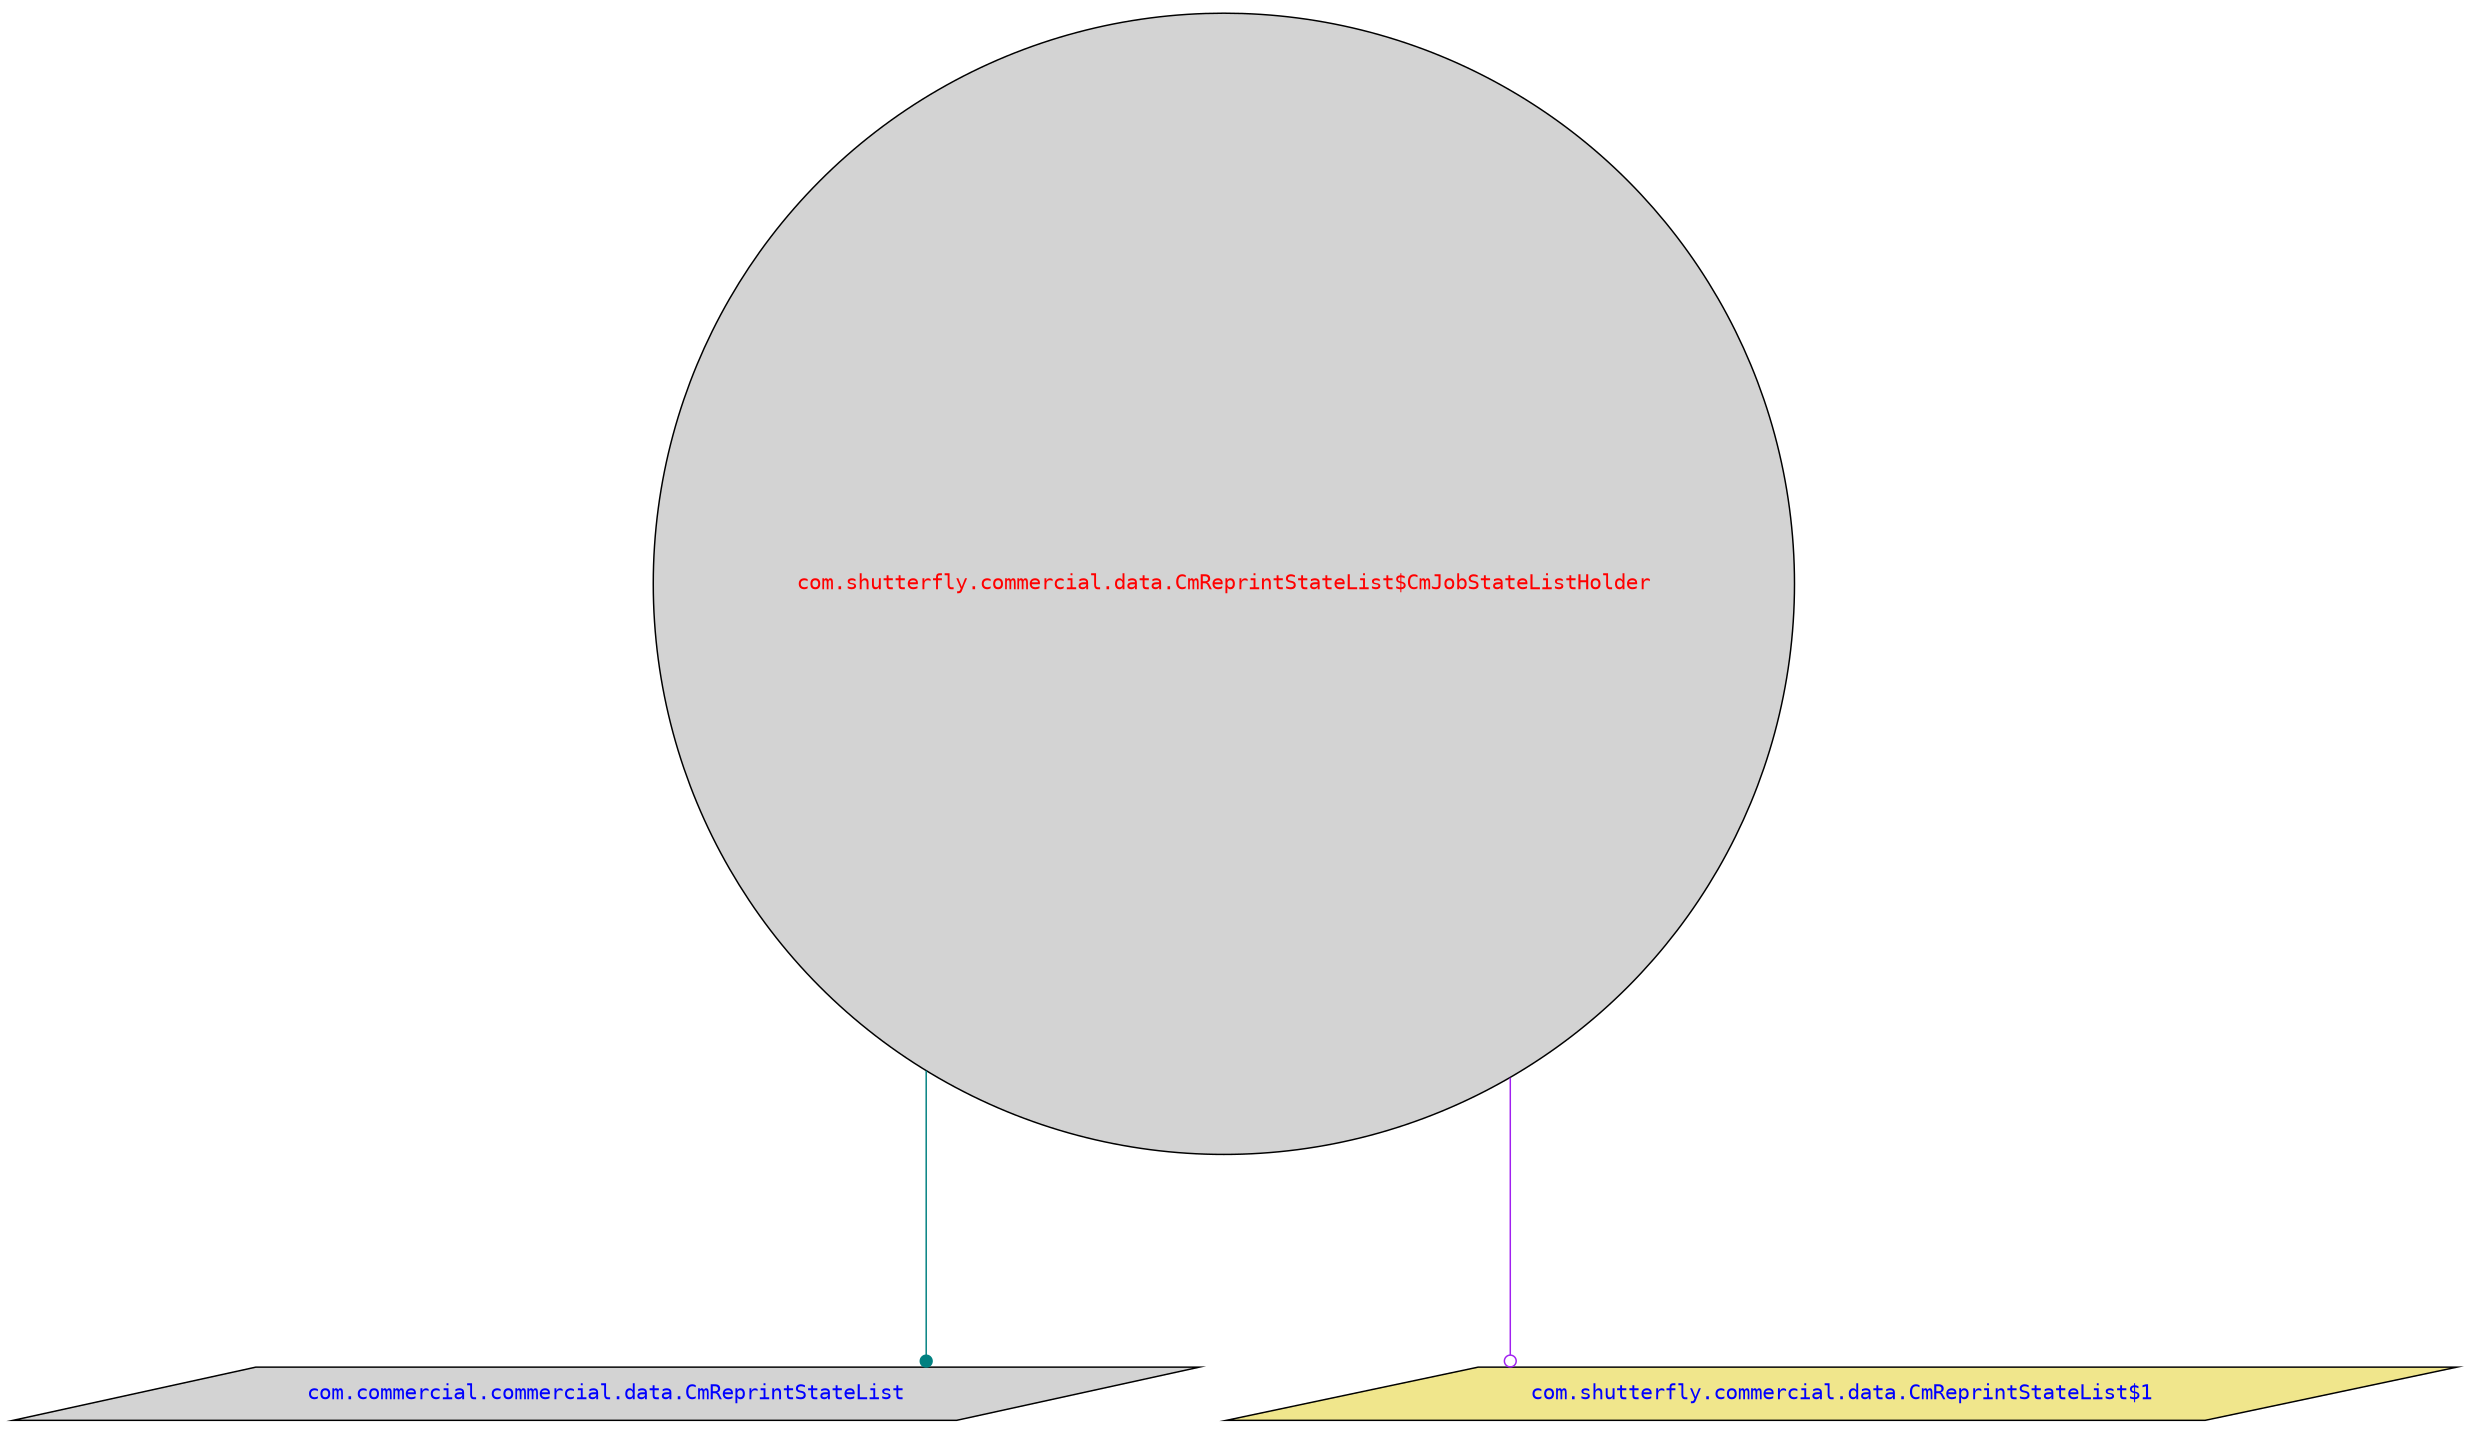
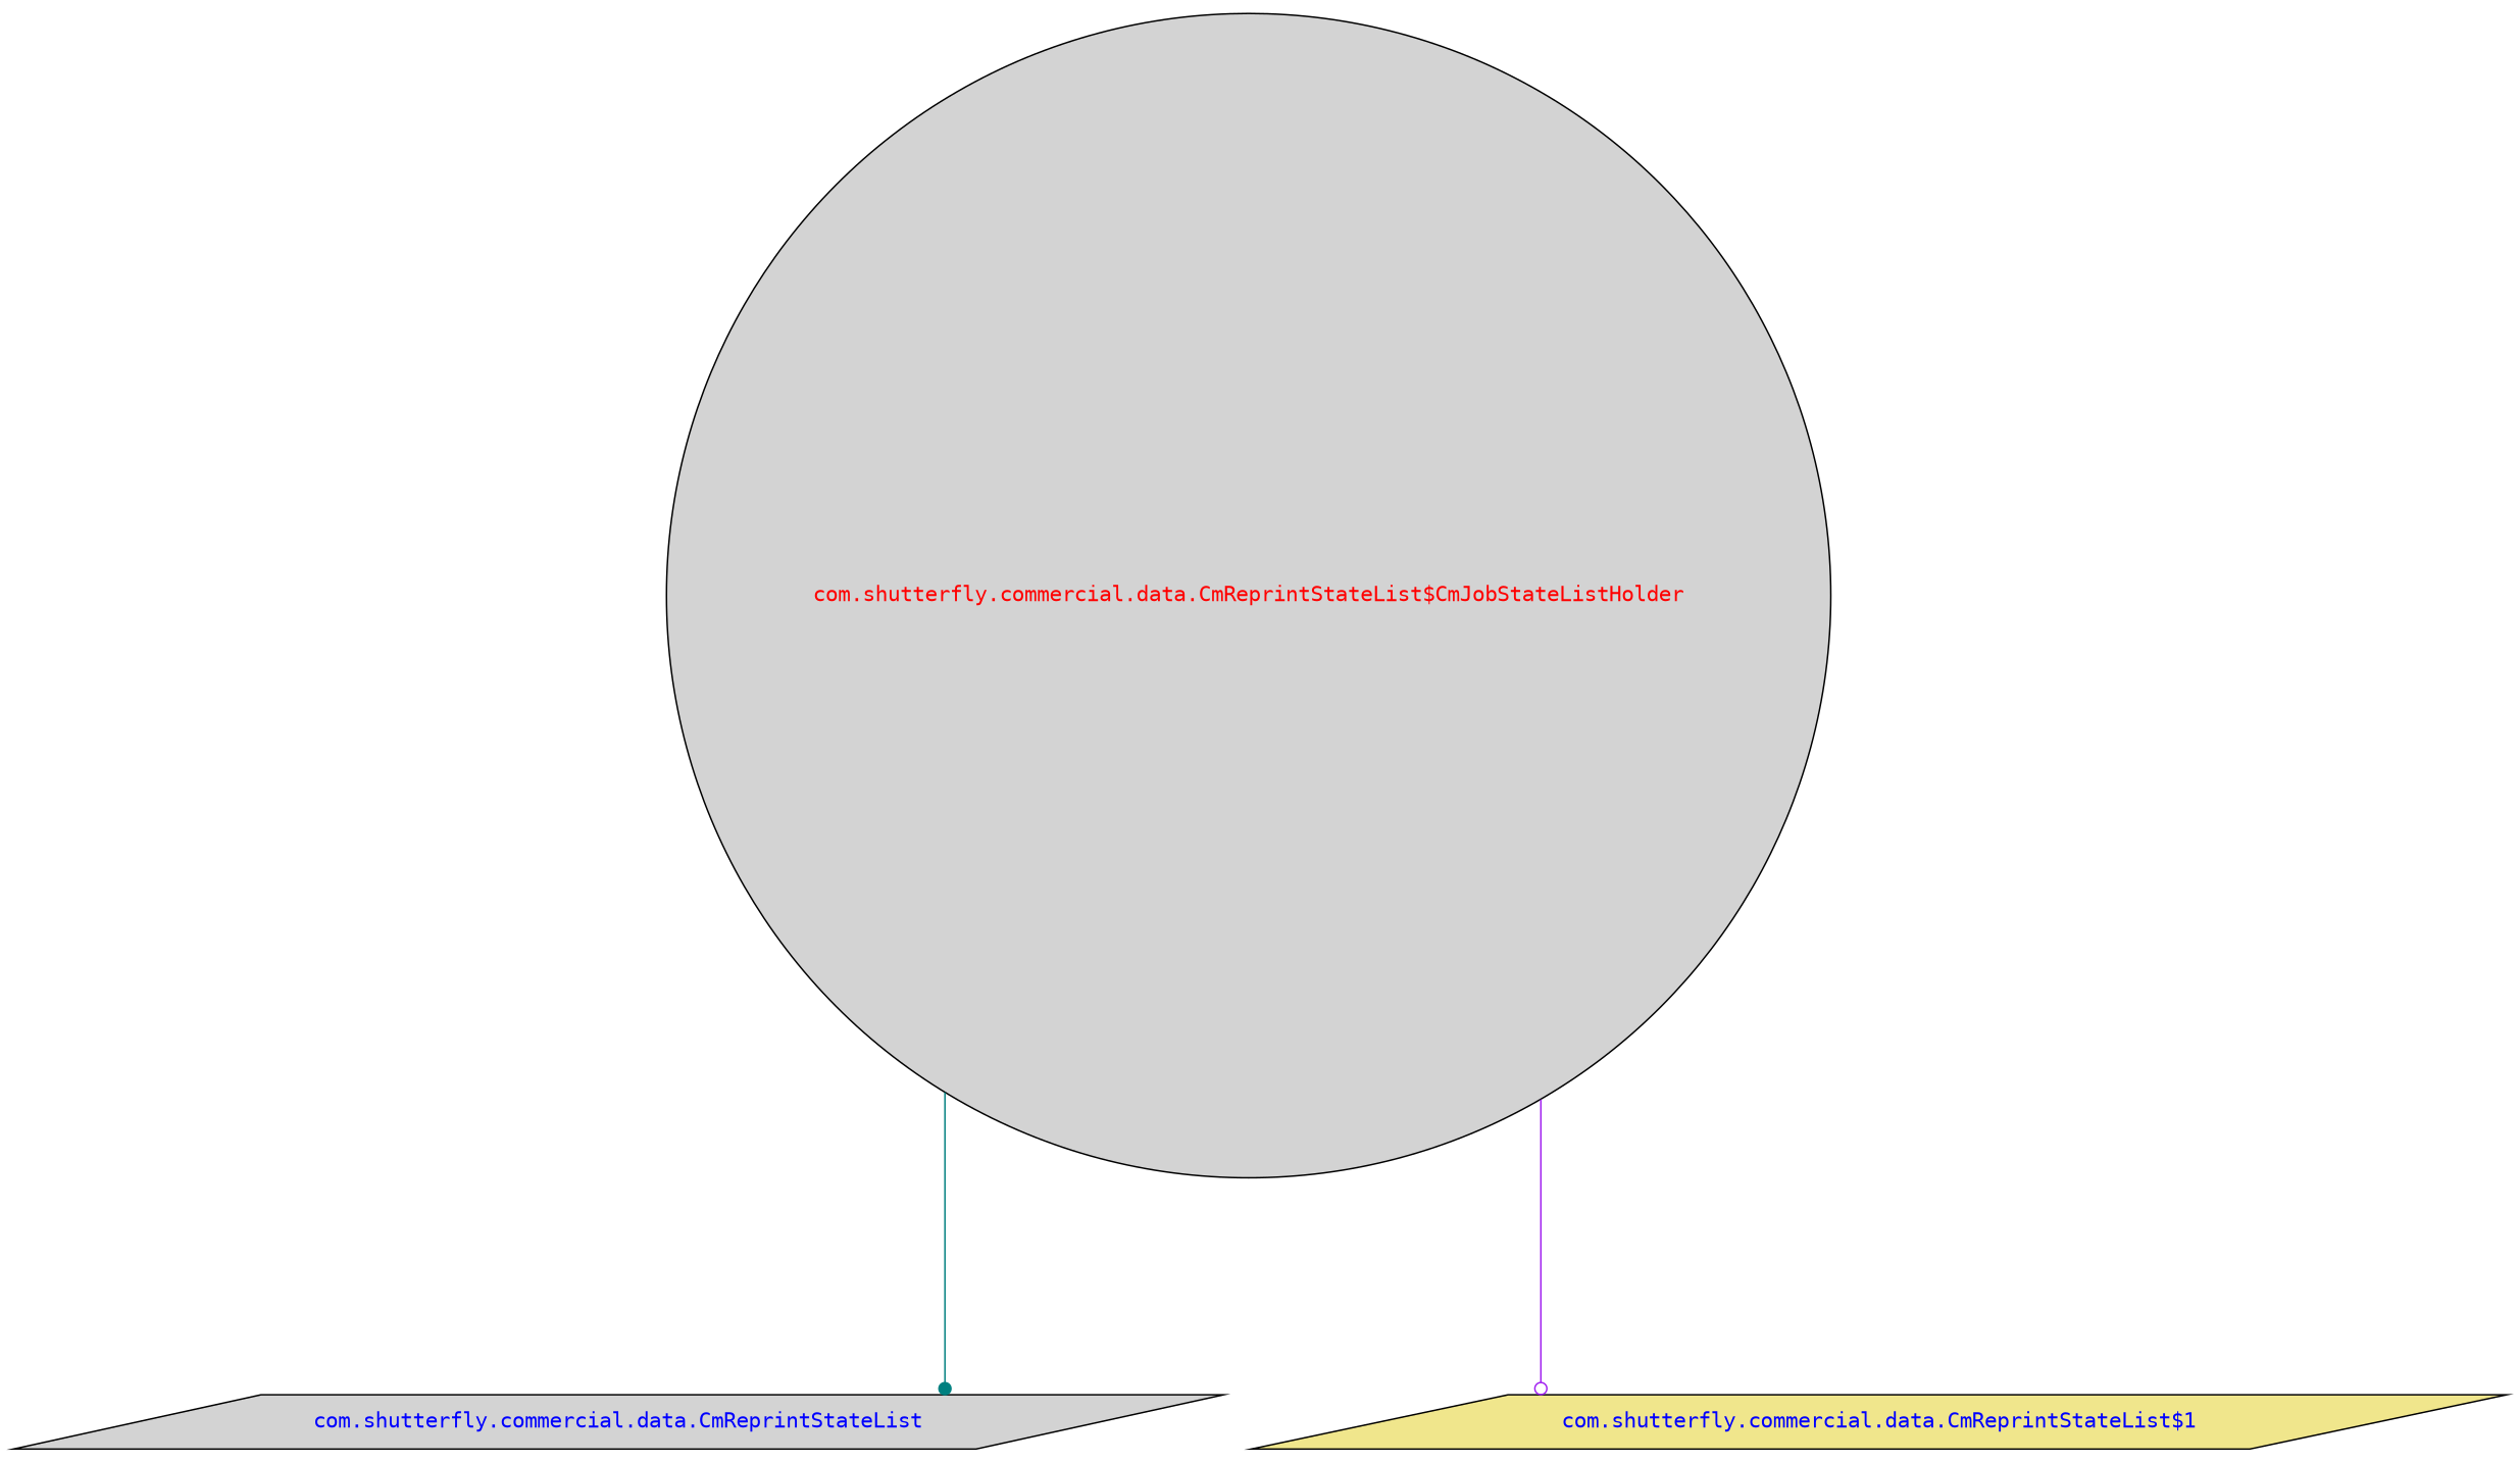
  digraph {
    concentrate=true
    rankdir=TB
    ranksep=2.0
    splines=ortho
    fontname="DejaVu Sans Mono"
    node [fontcolor=blue style=filled fillcolor=lightgrey shape=parallelogram fontname="DejaVu Sans Mono"]
    edge [fontname="DejaVu Sans Mono"]
    "com.shutterfly.commercial.data.CmReprintStateList$CmJobStateListHolder" [fontcolor=red shape=circle]
-   "com.shutterfly.commercial.data.CmReprintStateList" [label="com.commercial.commercial.data.CmReprintStateList"]
+   "com.shutterfly.commercial.data.CmReprintStateList"
    "com.shutterfly.commercial.data.CmReprintStateList$1" [fillcolor=khaki]
    "com.shutterfly.commercial.data.CmReprintStateList$CmJobStateListHolder" -> "com.shutterfly.commercial.data.CmReprintStateList" [color=teal arrowhead=dot]
    "com.shutterfly.commercial.data.CmReprintStateList$CmJobStateListHolder" -> "com.shutterfly.commercial.data.CmReprintStateList$1" [color=purple arrowhead=odot]
  }
